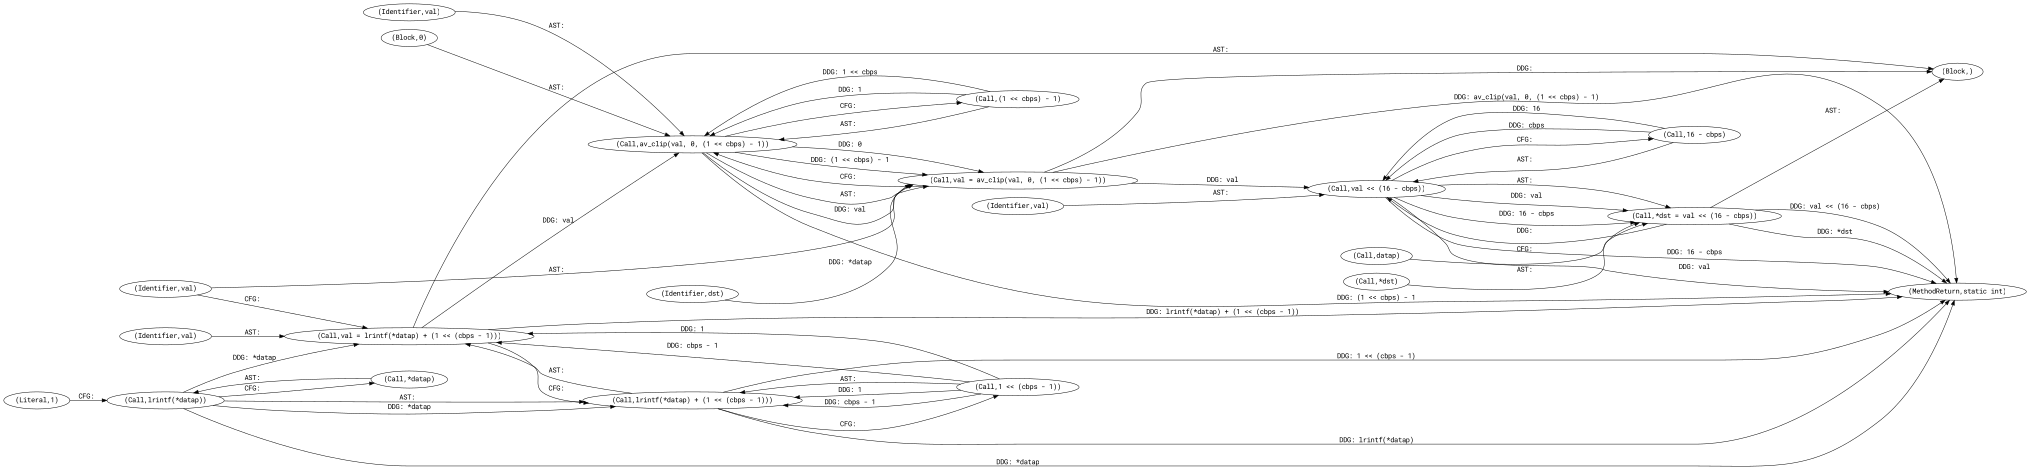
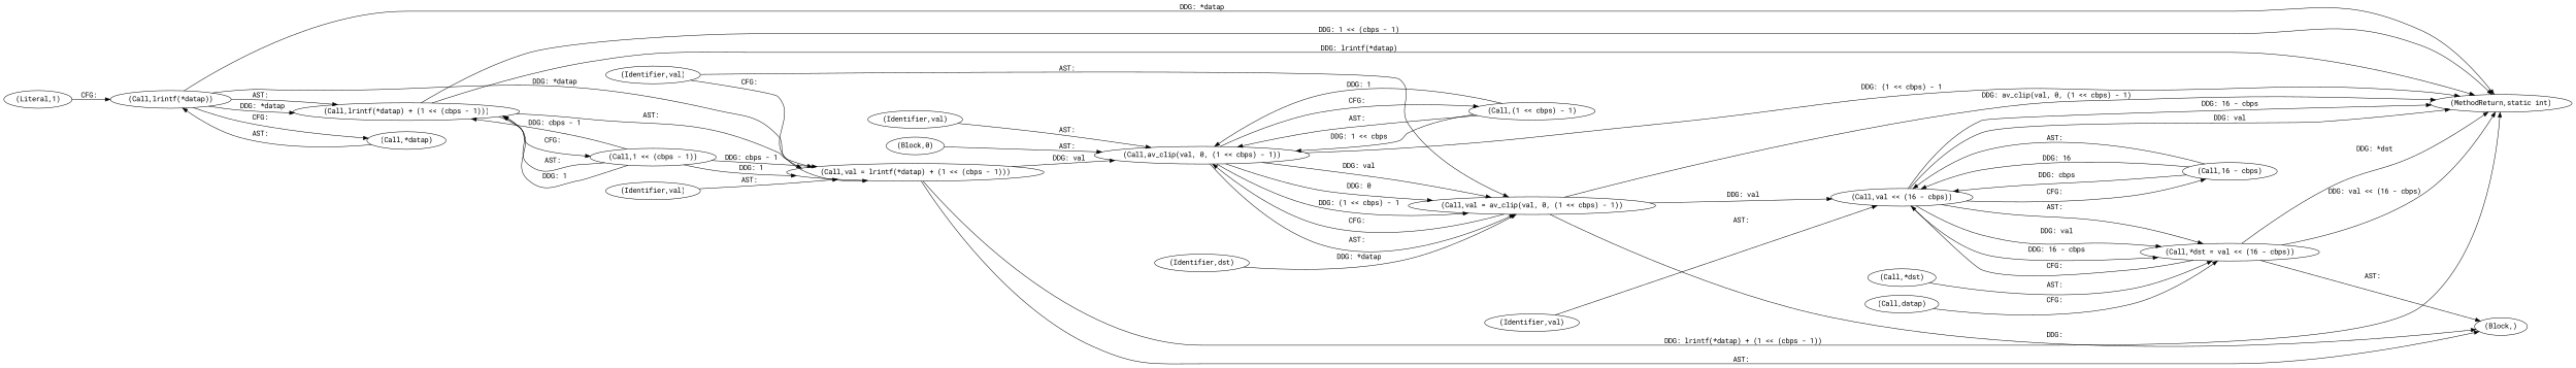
  digraph {
    fontname="Roboto Mono"
    rankdir=LR
    node [fontname="Roboto Mono"]
    edge [fontname="Roboto Mono"]
    n1 [label="(Call,lrintf(*datap))"]
    n2 [label="(Call,val = lrintf(*datap) + (1 << (cbps - 1)))"]
    n3 [label="(Call,lrintf(*datap) + (1 << (cbps - 1)))"]
    n4 [label="(Call,*datap)"]
    n5 [label="(MethodReturn,static int)"]
    n6 [label="(Call,av_clip(val, 0, (1 << cbps) - 1))"]
    n7 [label="(Block,)"]
    n8 [label="(Call,1 << (cbps - 1))"]
    n9 [label="(Call,val = av_clip(val, 0, (1 << cbps) - 1))"]
    n10 [label="(Call,(1 << cbps) - 1)"]
    n11 [label="(Call,val << (16 - cbps))"]
    n12 [label="(Call,*dst = val << (16 - cbps))"]
    n13 [label="(Call,16 - cbps)"]
    n14 [label="(Identifier,val)"]
    n15 [label="(Identifier,val)"]
    n16 [label="(Identifier,dst)"]
    n17 [label="(Block,0)"]
    n18 [label="(Literal,1)"]
    n19 [label="(Call,datap)"]
    n20 [label="(Identifier,val)"]
    n21 [label="(Call,*dst)"]
    n22 [label="(Identifier,val)"]
    n1 -> n2 [label="DDG: *datap"]
    n1 -> n3 [label="AST: "]
    n1 -> n3 [label="DDG: *datap"]
    n1 -> n4 [label="CFG: "]
    n1 -> n5 [label="DDG: *datap"]
-   n2 -> n3 [label="CFG: "]
    n2 -> n5 [label="DDG: lrintf(*datap) + (1 << (cbps - 1))"]
    n2 -> n6 [label="DDG: val"]
    n2 -> n7 [label="AST: "]
    n3 -> n2 [label="AST: "]
    n3 -> n5 [label="DDG: 1 << (cbps - 1)"]
    n3 -> n5 [label="DDG: lrintf(*datap)"]
    n3 -> n8 [label="CFG: "]
    n4 -> n1 [label="AST: "]
    n6 -> n5 [label="DDG: (1 << cbps) - 1"]
    n6 -> n9 [label="AST: "]
    n6 -> n9 [label="DDG: val"]
    n6 -> n9 [label="DDG: 0"]
    n6 -> n9 [label="DDG: (1 << cbps) - 1"]
    n6 -> n10 [label="CFG: "]
    n8 -> n2 [label="DDG: 1"]
    n8 -> n2 [label="DDG: cbps - 1"]
    n8 -> n3 [label="AST: "]
    n8 -> n3 [label="DDG: 1"]
    n8 -> n3 [label="DDG: cbps - 1"]
    n9 -> n5 [label="DDG: av_clip(val, 0, (1 << cbps) - 1)"]
    n9 -> n6 [label="CFG: "]
    n9 -> n7 [label="DDG: "]
    n9 -> n11 [label="DDG: val"]
    n10 -> n6 [label="AST: "]
    n10 -> n6 [label="DDG: 1 << cbps"]
    n10 -> n6 [label="DDG: 1"]
    n11 -> n5 [label="DDG: 16 - cbps"]
    n11 -> n5 [label="DDG: val"]
    n11 -> n12 [label="AST: "]
    n11 -> n12 [label="DDG: val"]
    n11 -> n12 [label="DDG: 16 - cbps"]
    n11 -> n13 [label="CFG: "]
    n12 -> n5 [label="DDG: val << (16 - cbps)"]
    n12 -> n5 [label="DDG: *dst"]
    n12 -> n7 [label="AST: "]
-   n12 -> n11 [label="DDG: "]
+   n12 -> n11 [label="CFG: "]
    n13 -> n11 [label="AST: "]
    n13 -> n11 [label="DDG: 16"]
    n13 -> n11 [label="DDG: cbps"]
    n14 -> n2 [label="AST: "]
    n15 -> n2 [label="CFG: "]
    n15 -> n9 [label="AST: "]
    n16 -> n9 [label="DDG: *datap"]
    n17 -> n6 [label="AST: "]
    n18 -> n1 [label="CFG: "]
    n19 -> n12 [label="CFG: "]
    n20 -> n11 [label="AST: "]
    n21 -> n12 [label="AST: "]
    n22 -> n6 [label="AST: "]
  }
